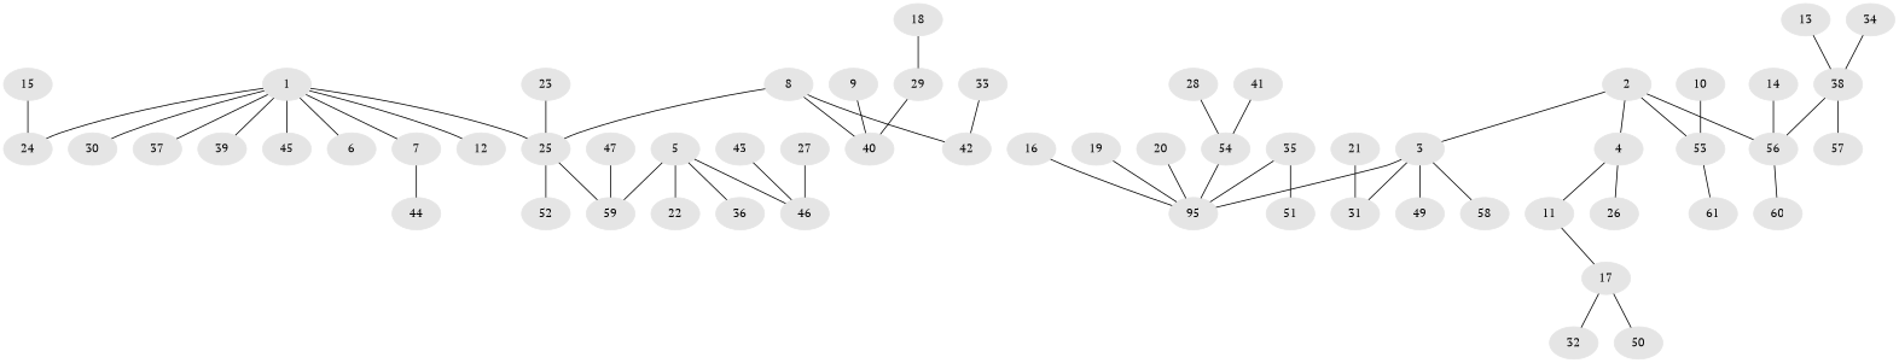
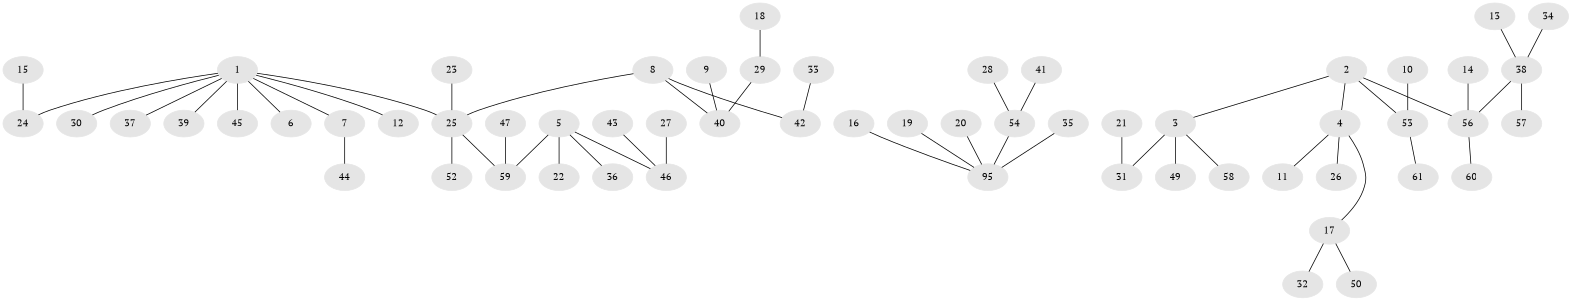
  graph {
    fontname="PT Serif"
    node [color=gray90 fontname="PT Serif" style=filled]
    edge [fontname="PT Serif" weight=1.0]
    1
    6
    7
    12
    24
    25
    30
    37
    39
    45
    44
    59
    52
    2
    3
    4
    53
    56
    31
    49
    n21 [label=95]
    58
    11
    17
    26
    61
    60
    32
    50
    5
    22
    36
    46
    8
    40
    42
    9
    10
    13
    38
    57
    14
    15
    16
    18
    29
    19
    20
    21
    23
    27
    28
    54
    33
    34
    35
-   51
    41
    43
    47
    1 -- 6
    1 -- 7
    1 -- 12
    1 -- 24
    1 -- 25
    1 -- 30
    1 -- 37
    1 -- 39
    1 -- 45
    7 -- 44
    25 -- 59
    25 -- 52
    2 -- 3
    2 -- 4
    2 -- 53
    2 -- 56
    3 -- 31
    3 -- 49
-   3 -- n21
    3 -- 58
    4 -- 11
-   11 -- 17
+   4 -- 17
    4 -- 26
    53 -- 61
    56 -- 60
    17 -- 32
    17 -- 50
    5 -- 59
    5 -- 22
    5 -- 36
    5 -- 46
    8 -- 25
    8 -- 40
    8 -- 42
    9 -- 40
    10 -- 53
    13 -- 38
    38 -- 56
    38 -- 57
    14 -- 56
    15 -- 24
    16 -- n21
    18 -- 29
    29 -- 40
    19 -- n21
    20 -- n21
    21 -- 31
    23 -- 25
    27 -- 46
    28 -- 54
    54 -- n21
    33 -- 42
    34 -- 38
    35 -- n21
-   35 -- 51
    41 -- 54
    43 -- 46
    47 -- 59
  }
